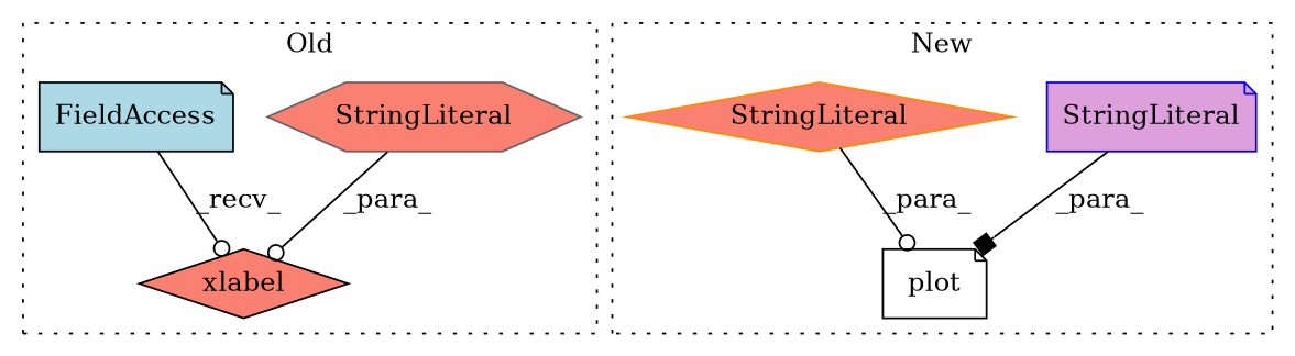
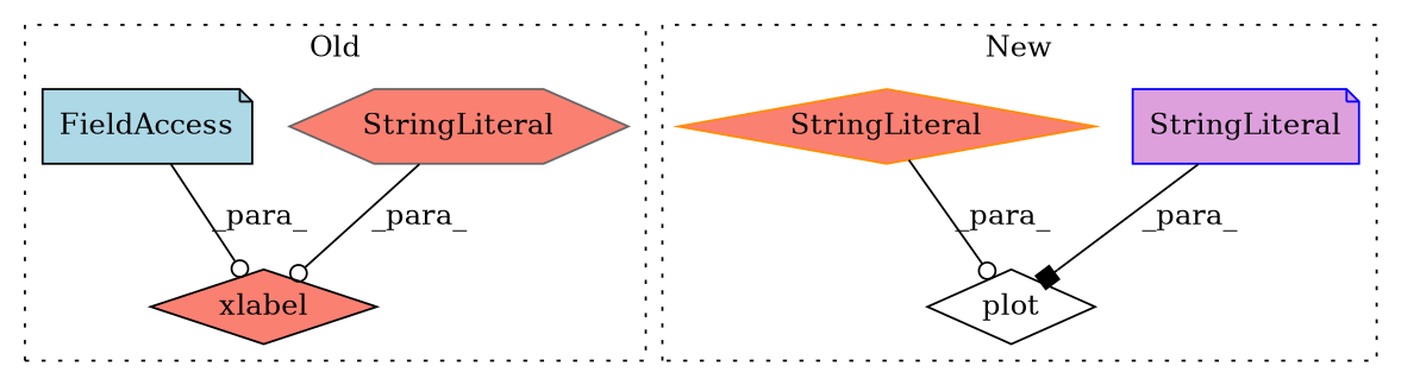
  digraph {
    node [a=45 color=black fillcolor=salmon shape=note style=filled]
    edge [arrowhead=odot]
    n1 [a=32 l="7,1" label=xlabel s="401,427" shape=diamond]
    n2 [color=gray40 l=19 label=StringLiteral s=408 shape=hexagon]
    n3 [a=22 fillcolor=lightblue l=10 label=FieldAccess s=383]
-   n4 [a=32 fillcolor=white l="5,1" label=plot s="427,479"]
+   n4 [a=32 fillcolor=white l="5,1" label=plot s="427,479" shape=diamond]
    n5 [color=blue fillcolor=plum l=6 label=StringLiteral s=465]
    n6 [color=darkorange l=3 label=StringLiteral s=461 shape=diamond]
    subgraph cluster_1 {
      label=Old
      style=dotted
      n1
      n2
      n3
    }
    subgraph cluster_2 {
      label=New
      style=dotted
      n4
      n5
      n6
    }
    n2 -> n1 [label=_para_]
-   n3 -> n1 [label=_recv_]
+   n3 -> n1 [label=_para_]
    n5 -> n4 [arrowhead=box label=_para_]
    n6 -> n4 [label=_para_]
  }
